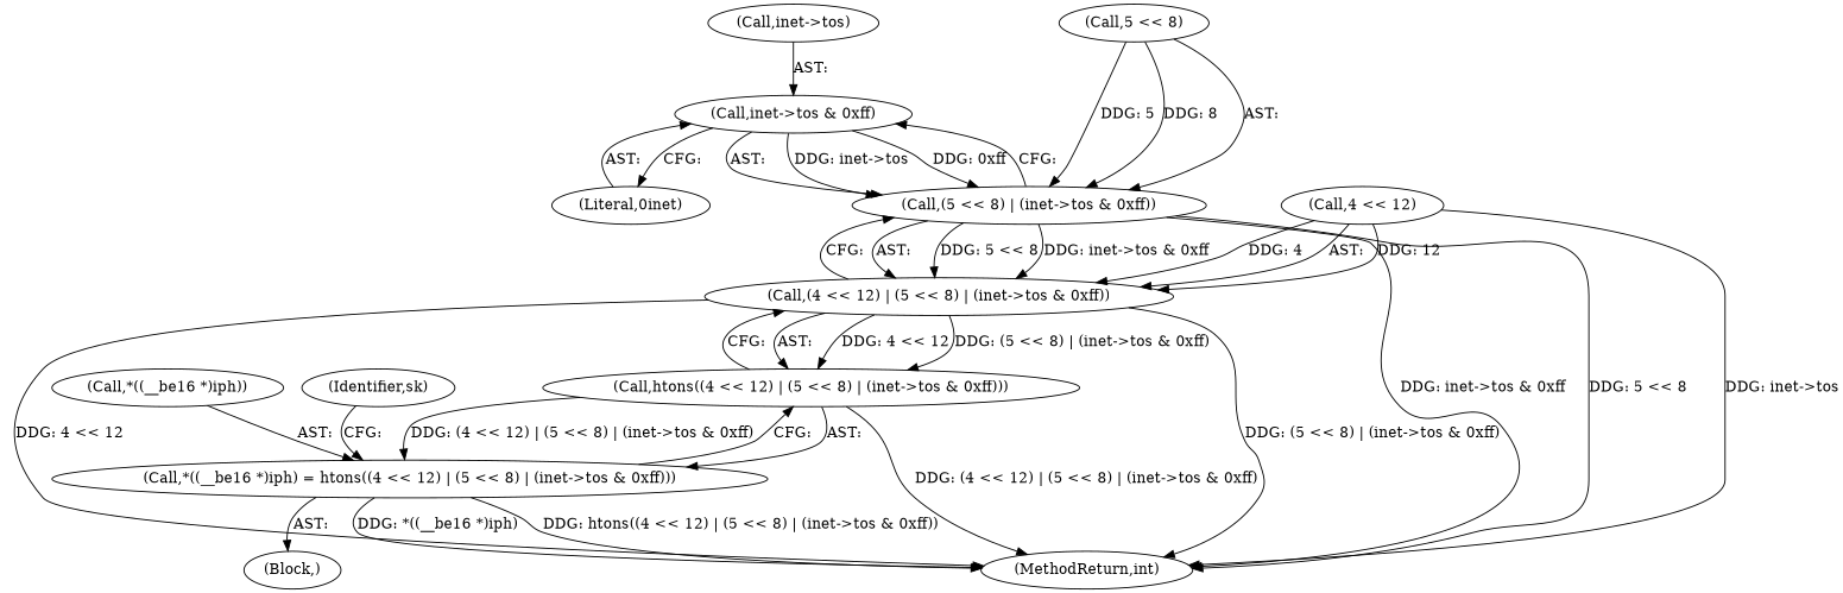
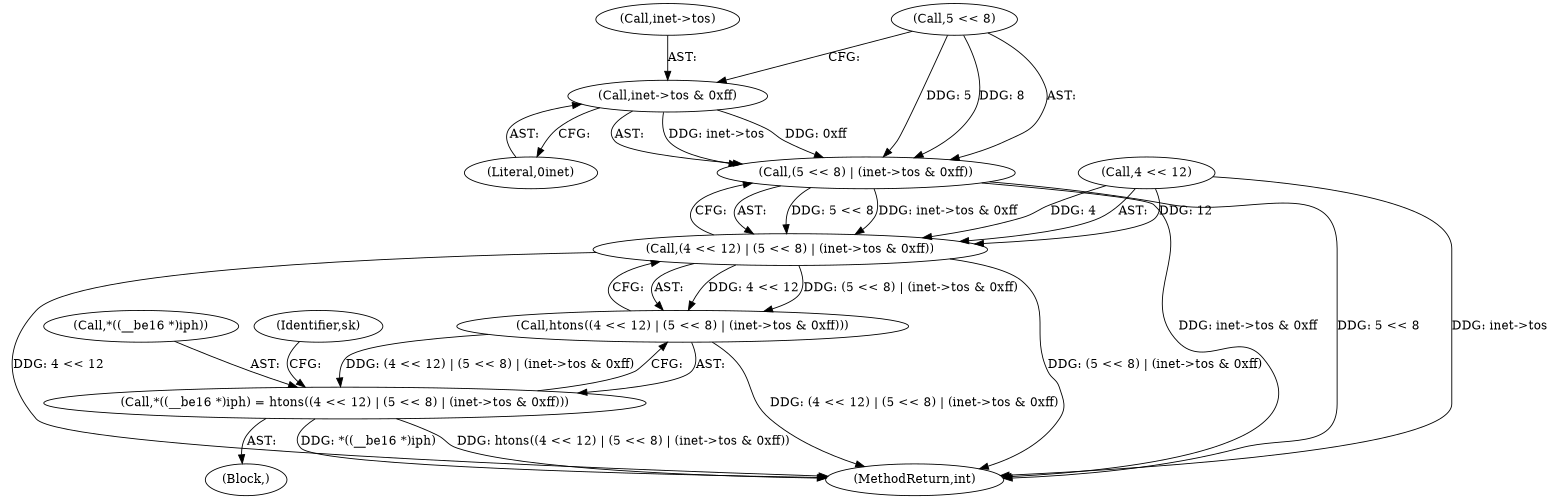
  digraph {
    n1 [label="(Call,inet->tos & 0xff)"]
    n2 [label="(Call,(5 << 8) | (inet->tos & 0xff))"]
    n3 [label="(Literal,0inet)"]
    n4 [label="(MethodReturn,int)"]
    n5 [label="(Call,(4 << 12) | (5 << 8) | (inet->tos & 0xff))"]
    n6 [label="(Call,htons((4 << 12) | (5 << 8) | (inet->tos & 0xff)))"]
    n7 [label="(Call,*((__be16 *)iph) = htons((4 << 12) | (5 << 8) | (inet->tos & 0xff)))"]
    n8 [label="(Block,)"]
    n9 [label="(Call,5 << 8)"]
    n10 [label="(Call,inet->tos)"]
    n11 [label="(Call,*((__be16 *)iph))"]
    n12 [label="(Identifier,sk)"]
    n13 [label="(Call,4 << 12)"]
    n1 -> n2 [label="AST: "]
    n1 -> n2 [label="DDG: inet->tos"]
    n1 -> n2 [label="DDG: 0xff"]
    n1 -> n3 [label="CFG: "]
-   n2 -> n1 [label="CFG: "]
+   n9 -> n1 [label="CFG: "]
    n2 -> n4 [label="DDG: inet->tos & 0xff"]
    n2 -> n4 [label="DDG: 5 << 8"]
    n2 -> n5 [label="AST: "]
    n2 -> n5 [label="DDG: 5 << 8"]
    n2 -> n5 [label="DDG: inet->tos & 0xff"]
    n3 -> n1 [label="AST: "]
    n5 -> n2 [label="CFG: "]
    n5 -> n4 [label="DDG: 4 << 12"]
    n5 -> n4 [label="DDG: (5 << 8) | (inet->tos & 0xff)"]
    n5 -> n6 [label="AST: "]
    n5 -> n6 [label="DDG: 4 << 12"]
    n5 -> n6 [label="DDG: (5 << 8) | (inet->tos & 0xff)"]
    n6 -> n4 [label="DDG: (4 << 12) | (5 << 8) | (inet->tos & 0xff)"]
    n6 -> n5 [label="CFG: "]
    n6 -> n7 [label="AST: "]
    n6 -> n7 [label="DDG: (4 << 12) | (5 << 8) | (inet->tos & 0xff)"]
    n7 -> n4 [label="DDG: *((__be16 *)iph)"]
    n7 -> n4 [label="DDG: htons((4 << 12) | (5 << 8) | (inet->tos & 0xff))"]
    n7 -> n6 [label="CFG: "]
    n7 -> n8 [label="AST: "]
    n9 -> n2 [label="AST: "]
    n9 -> n2 [label="DDG: 5"]
    n9 -> n2 [label="DDG: 8"]
    n10 -> n1 [label="AST: "]
    n11 -> n7 [label="AST: "]
    n12 -> n7 [label="CFG: "]
    n13 -> n4 [label="DDG: inet->tos"]
    n13 -> n5 [label="AST: "]
    n13 -> n5 [label="DDG: 4"]
    n13 -> n5 [label="DDG: 12"]
  }
